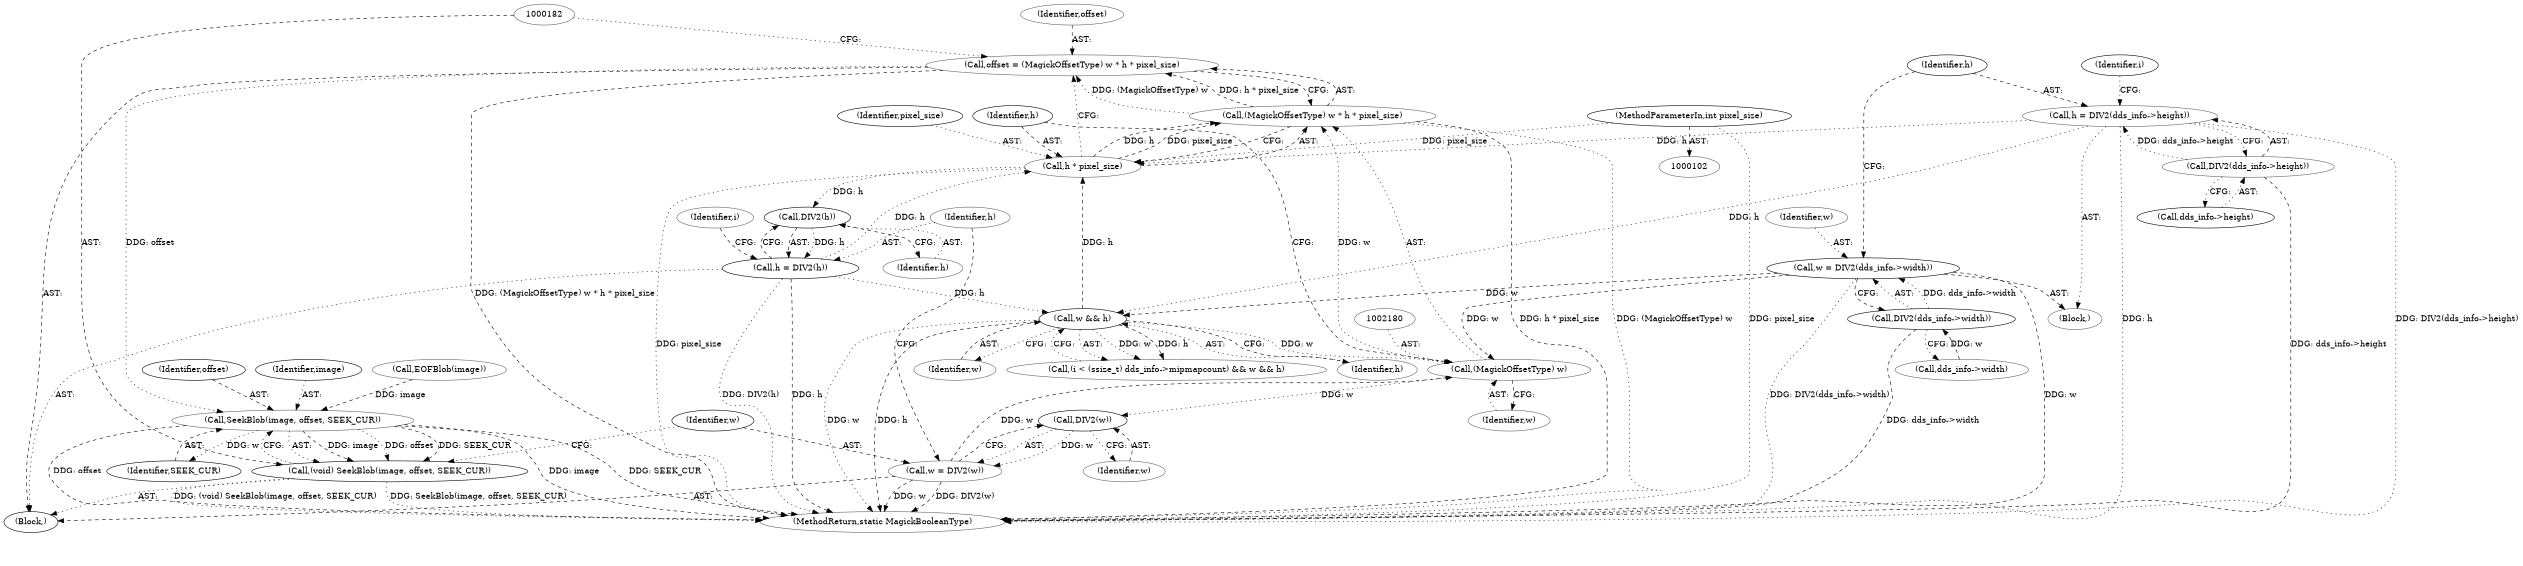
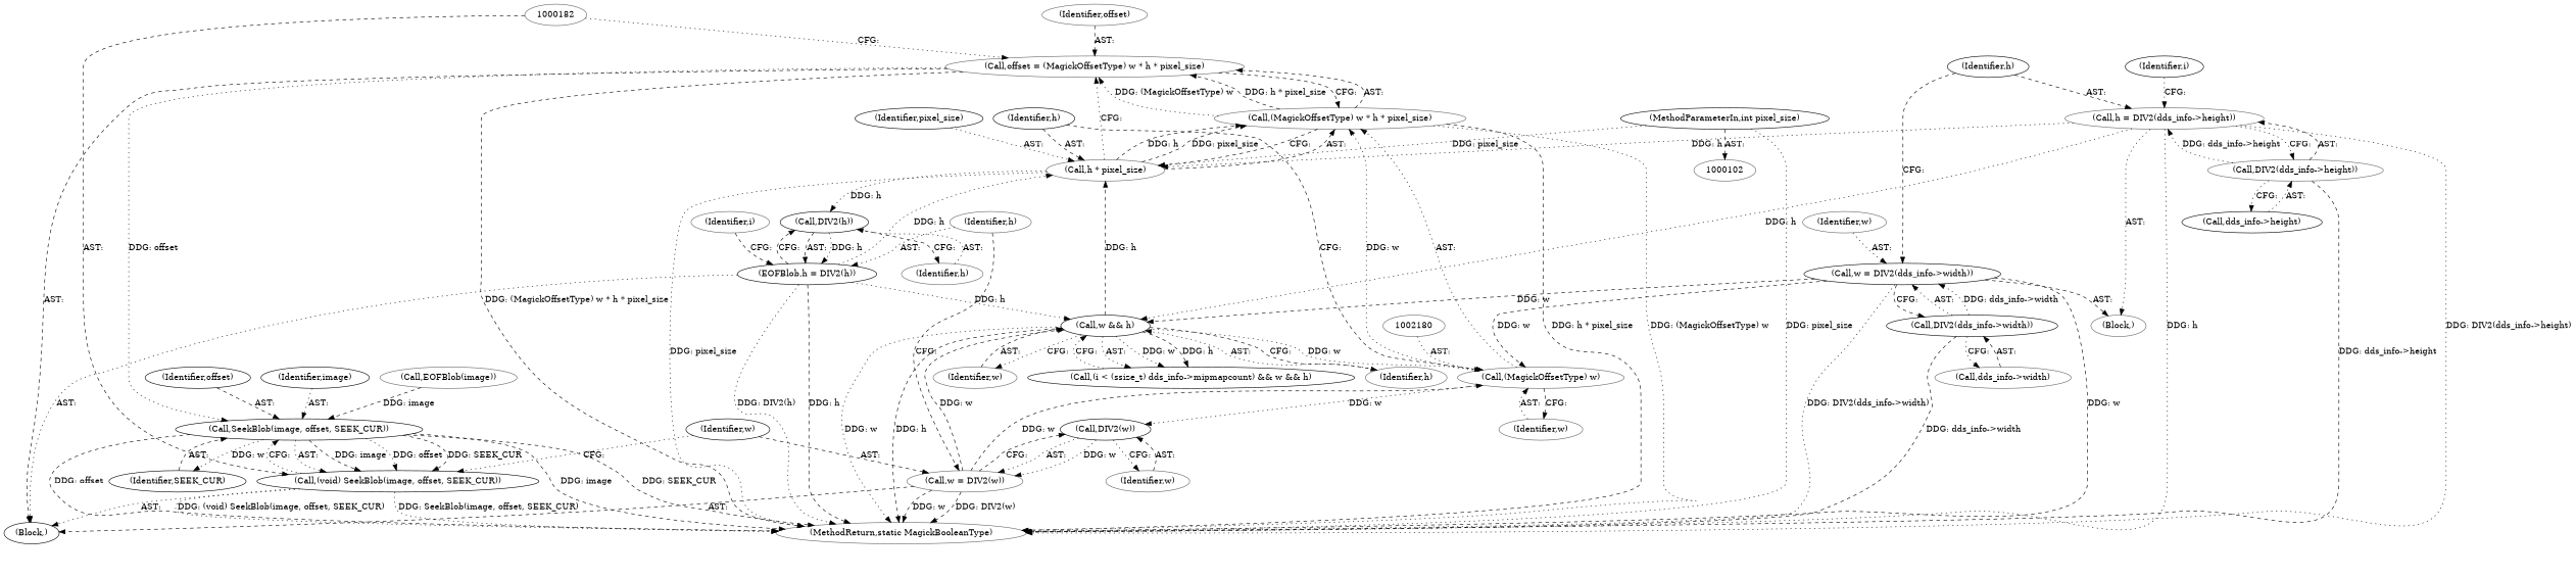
  digraph {
    node [color=gray40]
    edge [style=dotted]
    n1 [label="(Call,offset = (MagickOffsetType) w * h * pixel_size)"]
    n2 [label="(Call,(MagickOffsetType) w * h * pixel_size)"]
-   n3 [label="(Call,SeekBlob(image, offset, SEEK_CUR))"]
+   n3 [color=black label="(Call,SeekBlob(image, offset, SEEK_CUR))"]
    n4 [label="(MethodReturn,static MagickBooleanType)"]
    n5 [color=black label="(Block,)"]
    n6 [label="(Call,h * pixel_size)"]
    n7 [color=black label="(Call,(void) SeekBlob(image, offset, SEEK_CUR))"]
    n8 [color=black label="(Identifier,SEEK_CUR)"]
    n9 [color=black label="(Call,DIV2(h))"]
    n10 [label="(Call,(MagickOffsetType) w)"]
    n11 [color=black label="(Call,DIV2(w))"]
    n12 [label="(Identifier,w)"]
    n13 [label="(Call,w = DIV2(w))"]
    n14 [label="(Identifier,w)"]
    n15 [color=black label="(Call,w && h)"]
    n16 [label="(Identifier,w)"]
-   n17 [label="(Call,(i < (ssize_t) dds_info->mipmapcount) && w && h)"]
+   n17 [color=black label="(Call,(i < (ssize_t) dds_info->mipmapcount) && w && h)"]
    n18 [label="(Identifier,h)"]
    n19 [color=black label="(Call,w = DIV2(dds_info->width))"]
    n20 [color=black label="(Call,DIV2(dds_info->width))"]
    n21 [label="(Block,)"]
    n22 [label="(Call,dds_info->width)"]
    n23 [label="(Call,h = DIV2(dds_info->height))"]
    n24 [label="(Call,DIV2(dds_info->height))"]
    n25 [color=black label="(Call,dds_info->height)"]
-   n26 [color=black label="(Call,h = DIV2(h))"]
+   n26 [color=black label="(EOFBlob,h = DIV2(h))"]
    n27 [label="(Identifier,h)"]
    n28 [color=black label="(Identifier,pixel_size)"]
    n29 [color=black label="(MethodParameterIn,int pixel_size)"]
    1000102
    n31 [label="(Identifier,w)"]
    n32 [color=black label="(Identifier,h)"]
    n33 [color=black label="(Identifier,i)"]
    n34 [color=black label="(Identifier,offset)"]
    n35 [label="(Identifier,offset)"]
    n36 [color=black label="(Identifier,w)"]
    n37 [color=black label="(Identifier,image)"]
    n38 [color=black label="(Identifier,h)"]
    n39 [label="(Call,EOFBlob(image))"]
    n40 [label="(Identifier,h)"]
    n41 [label="(Identifier,i)"]
    n42 [label=1000182]
    n43 [label=1002180]
    n1 -> n2 [label="CFG: " style=dashed]
    n1 -> n3 [label="DDG: offset"]
    n1 -> n4 [label="DDG: (MagickOffsetType) w * h * pixel_size" style=dashed]
    n1 -> n5 [label="AST: " style=dashed]
    n2 -> n1 [label="AST: " style=dashed]
    n2 -> n1 [label="DDG: (MagickOffsetType) w"]
    n2 -> n1 [label="DDG: h * pixel_size" style=dashed]
    n2 -> n4 [label="DDG: h * pixel_size" style=dashed]
    n2 -> n4 [label="DDG: (MagickOffsetType) w"]
    n2 -> n6 [label="CFG: " style=dashed]
    n3 -> n4 [label="DDG: SEEK_CUR" style=dashed]
    n3 -> n4 [label="DDG: image" style=dashed]
    n3 -> n4 [label="DDG: offset" style=dashed]
    n3 -> n7 [label="AST: "]
    n3 -> n7 [label="DDG: image" style=dashed]
    n3 -> n7 [label="DDG: offset"]
    n3 -> n7 [label="DDG: SEEK_CUR" style=dashed]
    n3 -> n8 [label="DDG: w"]
    n6 -> n1 [label="CFG: "]
    n6 -> n2 [label="AST: " style=dashed]
    n6 -> n2 [label="DDG: h" style=dashed]
    n6 -> n2 [label="DDG: pixel_size" style=dashed]
    n6 -> n4 [label="DDG: pixel_size"]
    n6 -> n9 [label="DDG: h"]
    n7 -> n3 [label="CFG: "]
    n7 -> n4 [label="DDG: (void) SeekBlob(image, offset, SEEK_CUR)"]
    n7 -> n4 [label="DDG: SeekBlob(image, offset, SEEK_CUR)"]
    n7 -> n5 [label="AST: "]
    n8 -> n3 [label="AST: " style=dashed]
    n9 -> n26 [label="AST: " style=dashed]
    n9 -> n26 [label="DDG: h"]
    n9 -> n27 [label="CFG: " style=dashed]
    n10 -> n2 [label="AST: "]
    n10 -> n2 [label="DDG: w"]
    n10 -> n11 [label="DDG: w"]
    n10 -> n12 [label="CFG: " style=dashed]
    n11 -> n13 [label="AST: "]
    n11 -> n13 [label="DDG: w"]
    n11 -> n14 [label="CFG: "]
    n12 -> n10 [label="AST: "]
    n13 -> n4 [label="DDG: DIV2(w)" style=dashed]
    n13 -> n4 [label="DDG: w" style=dashed]
    n13 -> n5 [label="AST: " style=dashed]
    n13 -> n10 [label="DDG: w" style=dashed]
    n13 -> n11 [label="CFG: " style=dashed]
+   n13 -> n15 [label="DDG: w" style=dashed]
    n14 -> n11 [label="AST: " style=dashed]
    n15 -> n4 [label="DDG: w"]
    n15 -> n4 [label="DDG: h" style=dashed]
    n15 -> n6 [label="DDG: h" style=dashed]
    n15 -> n10 [label="DDG: w"]
    n15 -> n16 [label="CFG: "]
    n15 -> n17 [label="AST: "]
    n15 -> n17 [label="DDG: w"]
    n15 -> n17 [label="DDG: h" style=dashed]
    n15 -> n18 [label="CFG: " style=dashed]
    n16 -> n15 [label="AST: " style=dashed]
    n17 -> n15 [label="CFG: "]
    n18 -> n15 [label="AST: "]
    n19 -> n4 [label="DDG: DIV2(dds_info->width)"]
    n19 -> n4 [label="DDG: w" style=dashed]
    n19 -> n10 [label="DDG: w" style=dashed]
    n19 -> n15 [label="DDG: w" style=dashed]
    n19 -> n20 [label="CFG: " style=dashed]
    n19 -> n21 [label="AST: " style=dashed]
    n20 -> n4 [label="DDG: dds_info->width" style=dashed]
    n20 -> n19 [label="AST: "]
    n20 -> n19 [label="DDG: dds_info->width"]
    n20 -> n22 [label="CFG: "]
-   n22 -> n20 [label="DDG: w" style=dashed]
+   n22 -> n20 [label="AST: " style=dashed]
    n23 -> n4 [label="DDG: h"]
    n23 -> n4 [label="DDG: DIV2(dds_info->height)"]
    n23 -> n6 [label="DDG: h"]
    n23 -> n15 [label="DDG: h"]
    n23 -> n21 [label="AST: "]
    n23 -> n24 [label="CFG: "]
    n24 -> n4 [label="DDG: dds_info->height" style=dashed]
    n24 -> n23 [label="AST: " style=dashed]
    n24 -> n23 [label="DDG: dds_info->height"]
    n24 -> n25 [label="CFG: "]
    n25 -> n24 [label="AST: "]
    n26 -> n4 [label="DDG: DIV2(h)"]
    n26 -> n4 [label="DDG: h" style=dashed]
    n26 -> n5 [label="AST: "]
    n26 -> n6 [label="DDG: h"]
    n26 -> n9 [label="CFG: " style=dashed]
    n26 -> n15 [label="DDG: h"]
    n27 -> n9 [label="AST: "]
    n28 -> n6 [label="AST: "]
    n29 -> n4 [label="DDG: pixel_size"]
    n29 -> n6 [label="DDG: pixel_size"]
    n29 -> 1000102 [label="AST: " style=dashed]
    n31 -> n19 [label="AST: "]
    n32 -> n19 [label="CFG: " style=dashed]
    n32 -> n23 [label="AST: " style=dashed]
    n33 -> n23 [label="CFG: "]
    n34 -> n3 [label="AST: " style=dashed]
    n35 -> n1 [label="AST: " style=dashed]
    n36 -> n7 [label="CFG: "]
    n36 -> n13 [label="AST: " style=dashed]
    n37 -> n3 [label="AST: "]
    n38 -> n6 [label="AST: " style=dashed]
    n38 -> n10 [label="CFG: " style=dashed]
    n39 -> n3 [label="DDG: image" style=dashed]
    n40 -> n13 [label="CFG: " style=dashed]
    n40 -> n26 [label="AST: "]
    n41 -> n26 [label="CFG: " style=dashed]
    n42 -> n1 [label="CFG: "]
    n42 -> n7 [label="AST: " style=dashed]
    n43 -> n10 [label="AST: "]
  }
